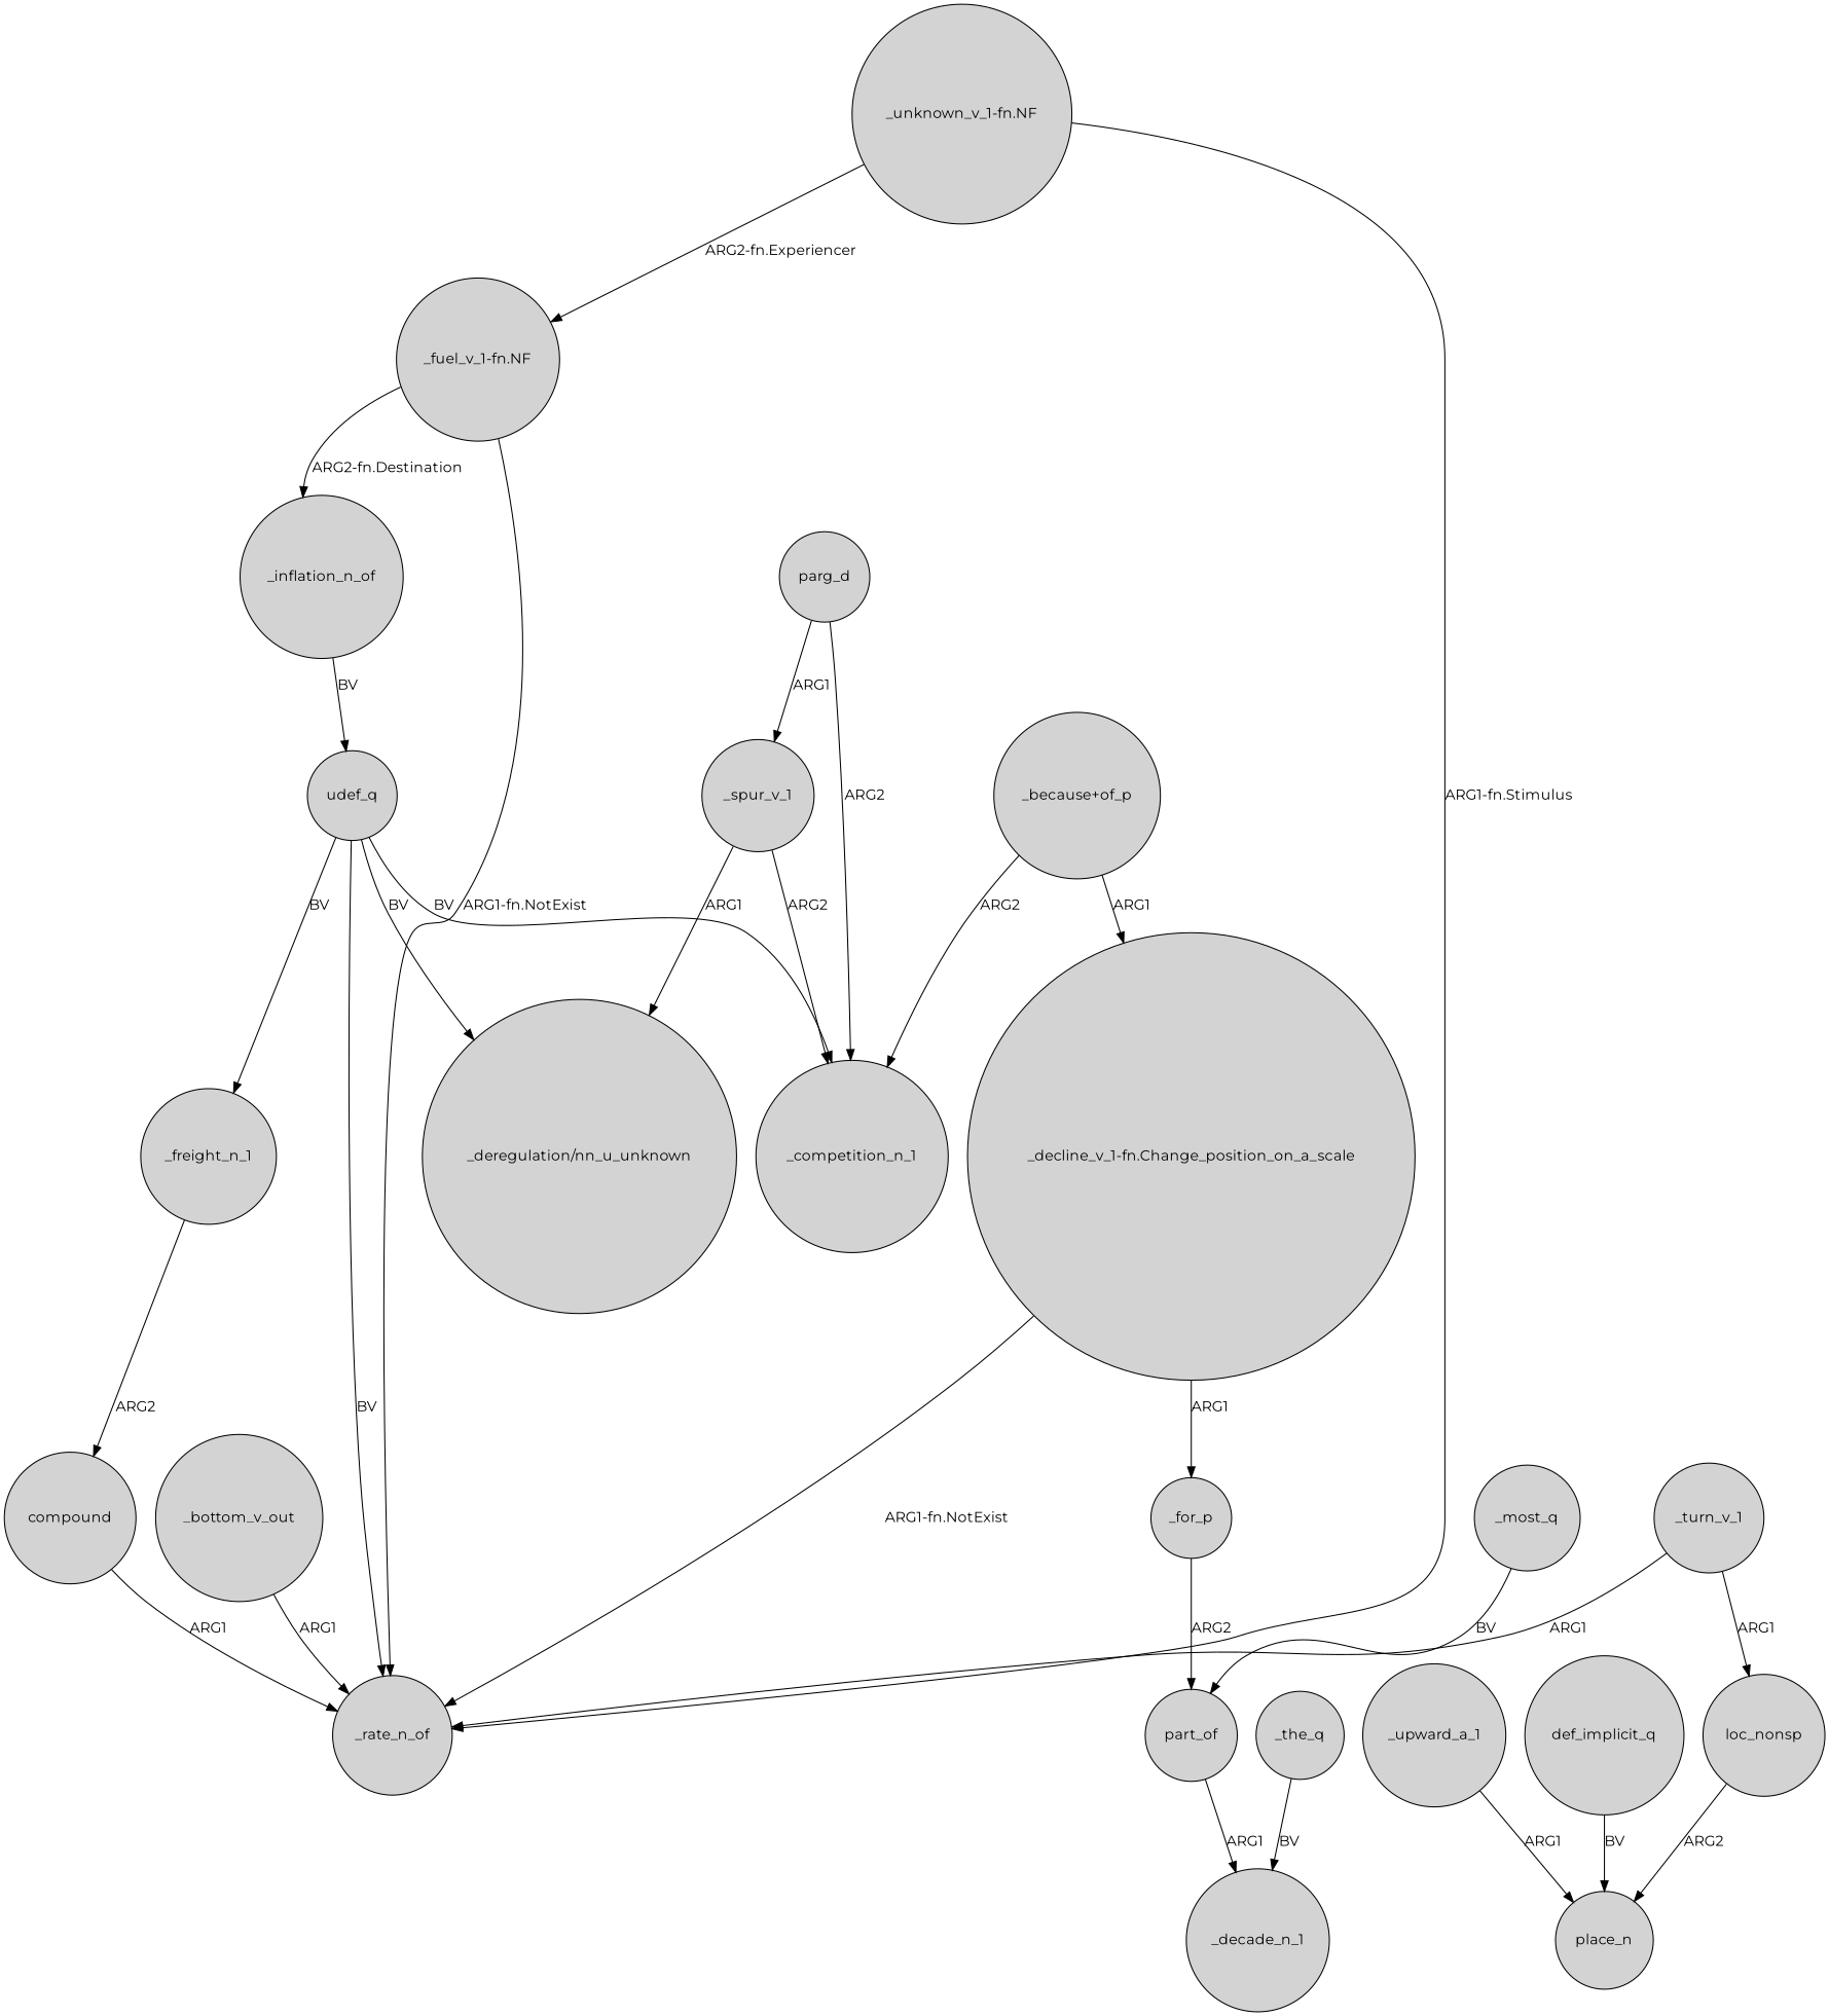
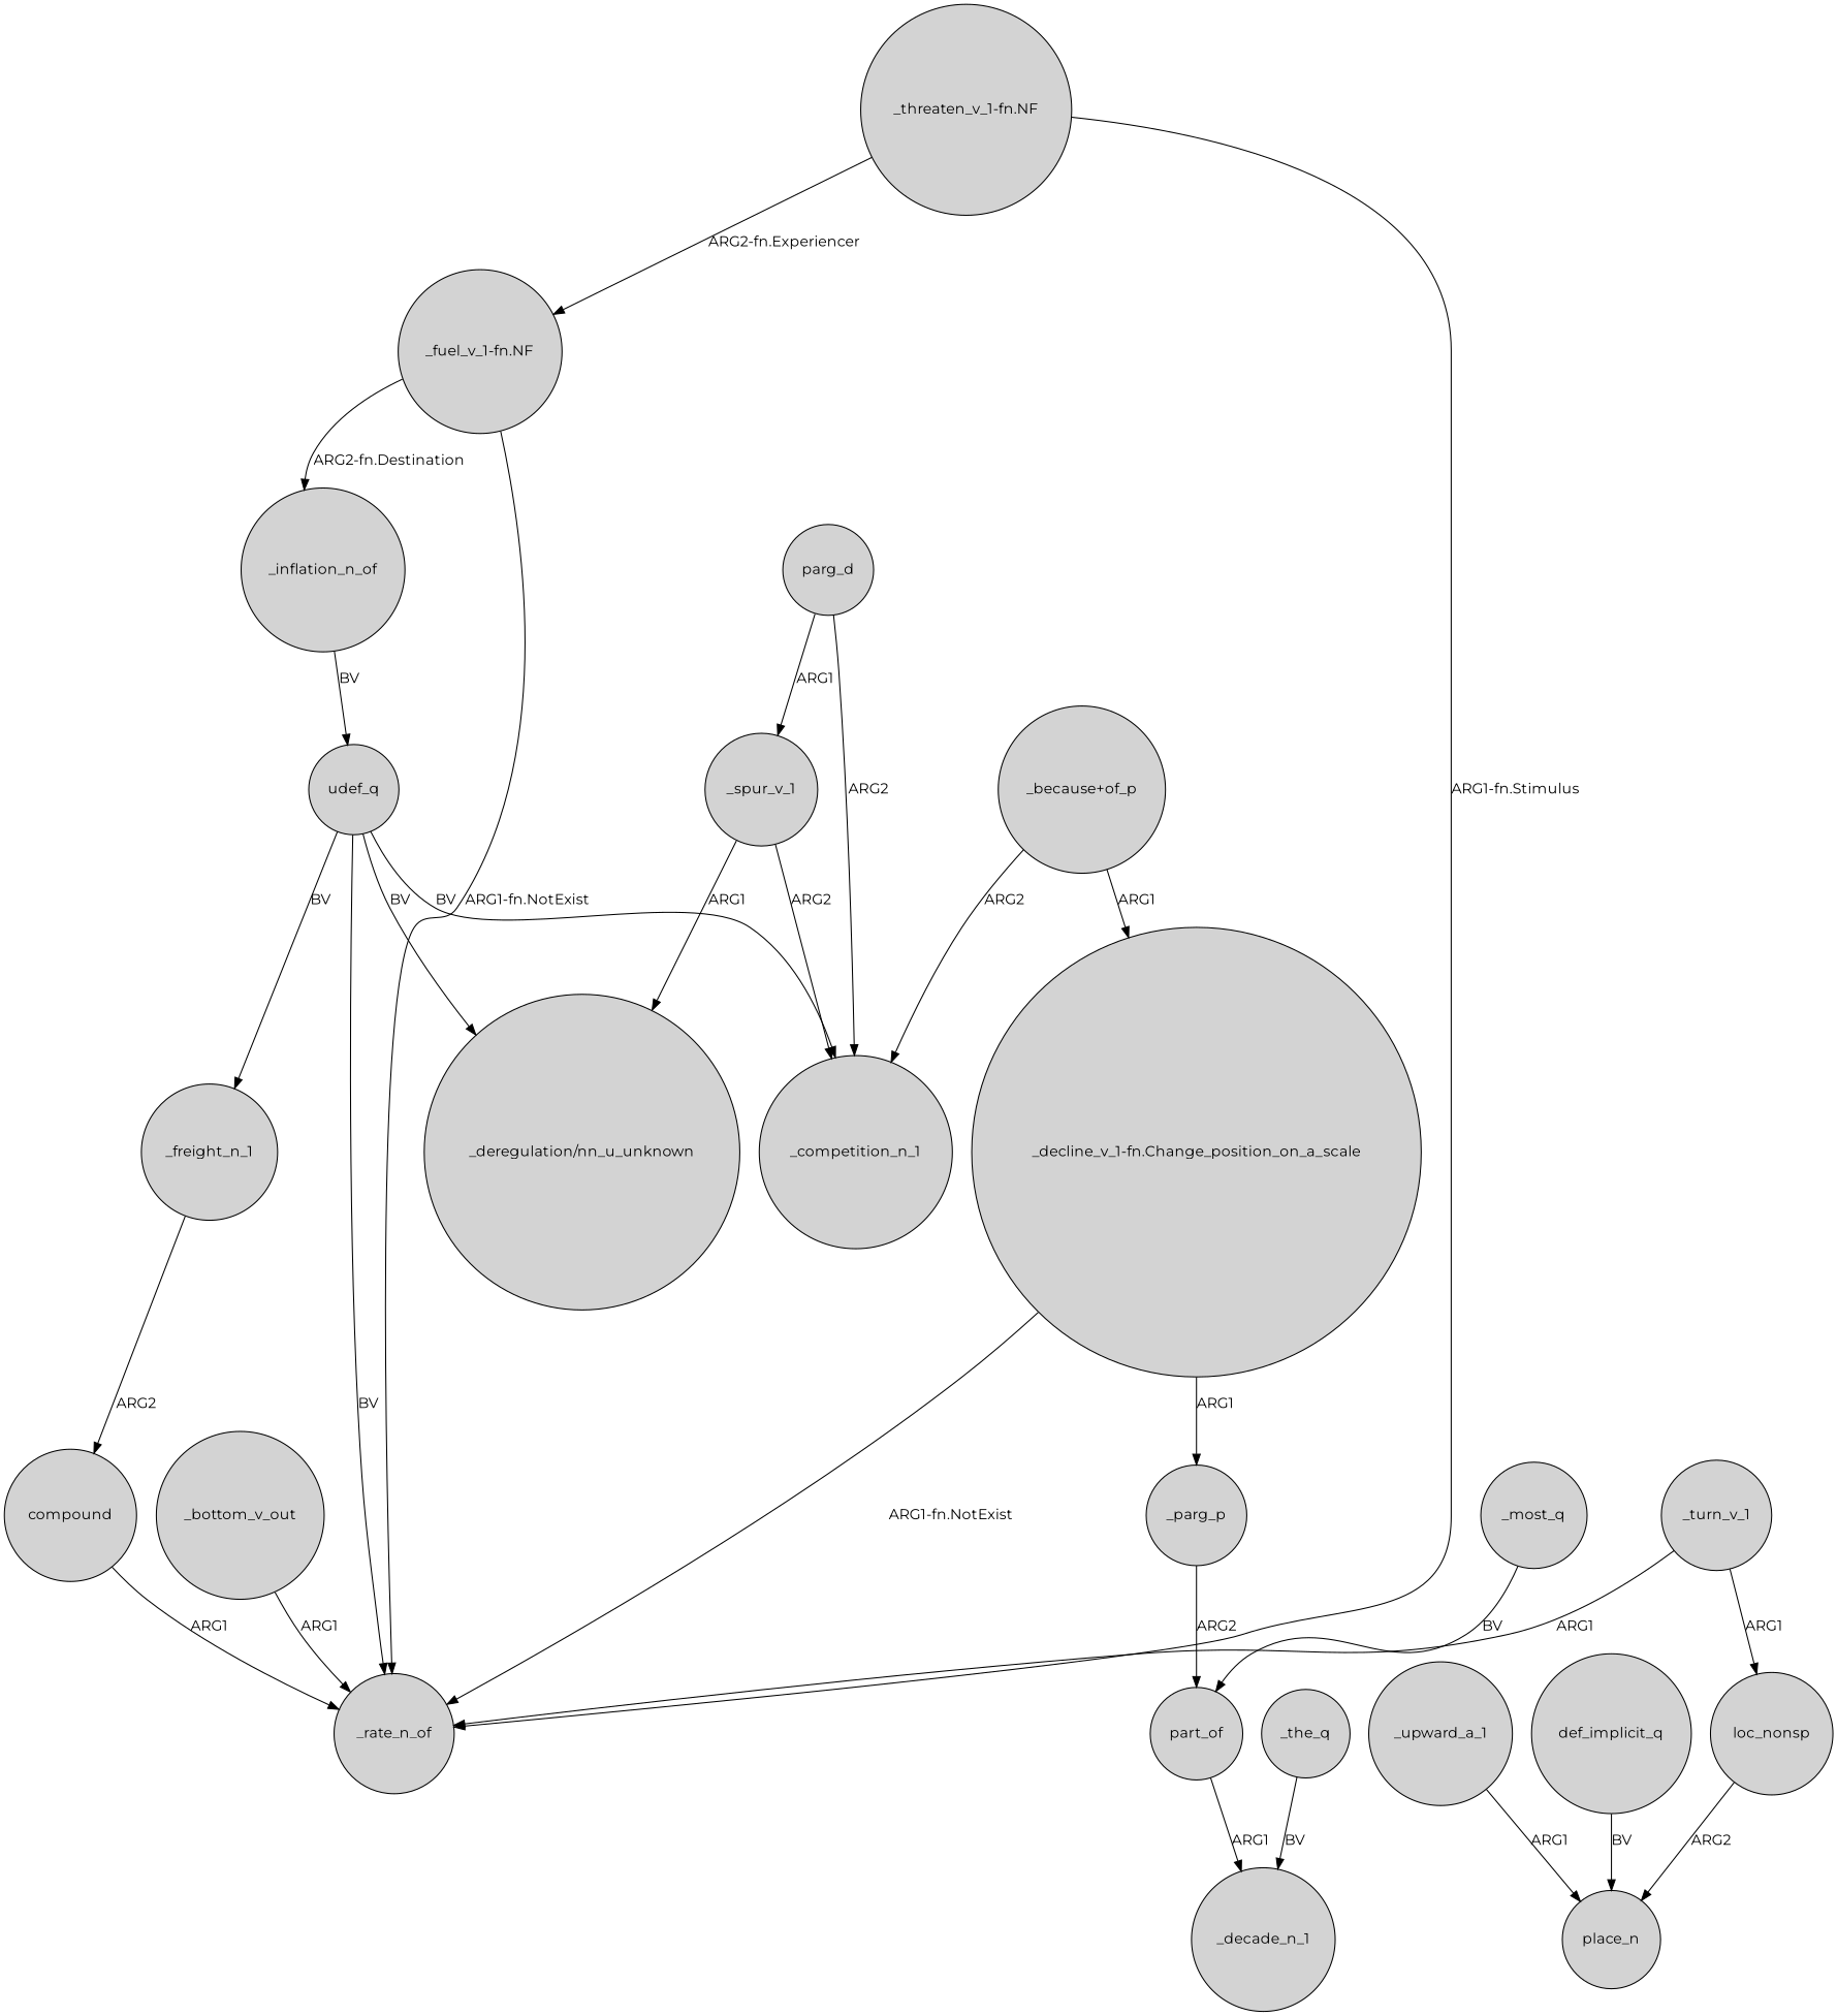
  digraph {
    fontname=Montserrat
    node [fontname=Montserrat shape=circle style=filled]
    edge [fontname=Montserrat]
    compound
    _rate_n_of
    _freight_n_1
    udef_q
    _competition_n_1
    "_deregulation/nn_u_unknown"
    _inflation_n_of
    _spur_v_1
-   "_threaten_v_1-fn.NF" [label="_unknown_v_1-fn.NF"]
+   "_threaten_v_1-fn.NF"
    "_fuel_v_1-fn.NF"
    parg_d
    loc_nonsp
    place_n
    _turn_v_1
    _bottom_v_out
    part_of
    _decade_n_1
    def_implicit_q
-   _for_p
+   _for_p [label=_parg_p]
    "_decline_v_1-fn.Change_position_on_a_scale"
    _upward_a_1
    _most_q
    _the_q
    "_because+of_p"
    compound -> _rate_n_of [label=ARG1]
    _freight_n_1 -> compound [label=ARG2]
    udef_q -> _rate_n_of [label=BV]
    udef_q -> _freight_n_1 [label=BV]
    udef_q -> _competition_n_1 [label=BV]
    udef_q -> "_deregulation/nn_u_unknown" [label=BV]
    _inflation_n_of -> udef_q [label=BV]
    _spur_v_1 -> _competition_n_1 [label=ARG2]
    _spur_v_1 -> "_deregulation/nn_u_unknown" [label=ARG1]
    "_threaten_v_1-fn.NF" -> _rate_n_of [label="ARG1-fn.Stimulus"]
    "_threaten_v_1-fn.NF" -> "_fuel_v_1-fn.NF" [label="ARG2-fn.Experiencer"]
    "_fuel_v_1-fn.NF" -> _rate_n_of [label="ARG1-fn.NotExist"]
    "_fuel_v_1-fn.NF" -> _inflation_n_of [label="ARG2-fn.Destination"]
    parg_d -> _competition_n_1 [label=ARG2]
    parg_d -> _spur_v_1 [label=ARG1]
    loc_nonsp -> place_n [label=ARG2]
    _turn_v_1 -> _rate_n_of [label=ARG1]
    _turn_v_1 -> loc_nonsp [label=ARG1]
    _bottom_v_out -> _rate_n_of [label=ARG1]
    part_of -> _decade_n_1 [label=ARG1]
    def_implicit_q -> place_n [label=BV]
    _for_p -> part_of [label=ARG2]
    "_decline_v_1-fn.Change_position_on_a_scale" -> _rate_n_of [label="ARG1-fn.NotExist"]
    "_decline_v_1-fn.Change_position_on_a_scale" -> _for_p [label=ARG1]
    _upward_a_1 -> place_n [label=ARG1]
    _most_q -> part_of [label=BV]
    _the_q -> _decade_n_1 [label=BV]
    "_because+of_p" -> _competition_n_1 [label=ARG2]
    "_because+of_p" -> "_decline_v_1-fn.Change_position_on_a_scale" [label=ARG1]
  }
